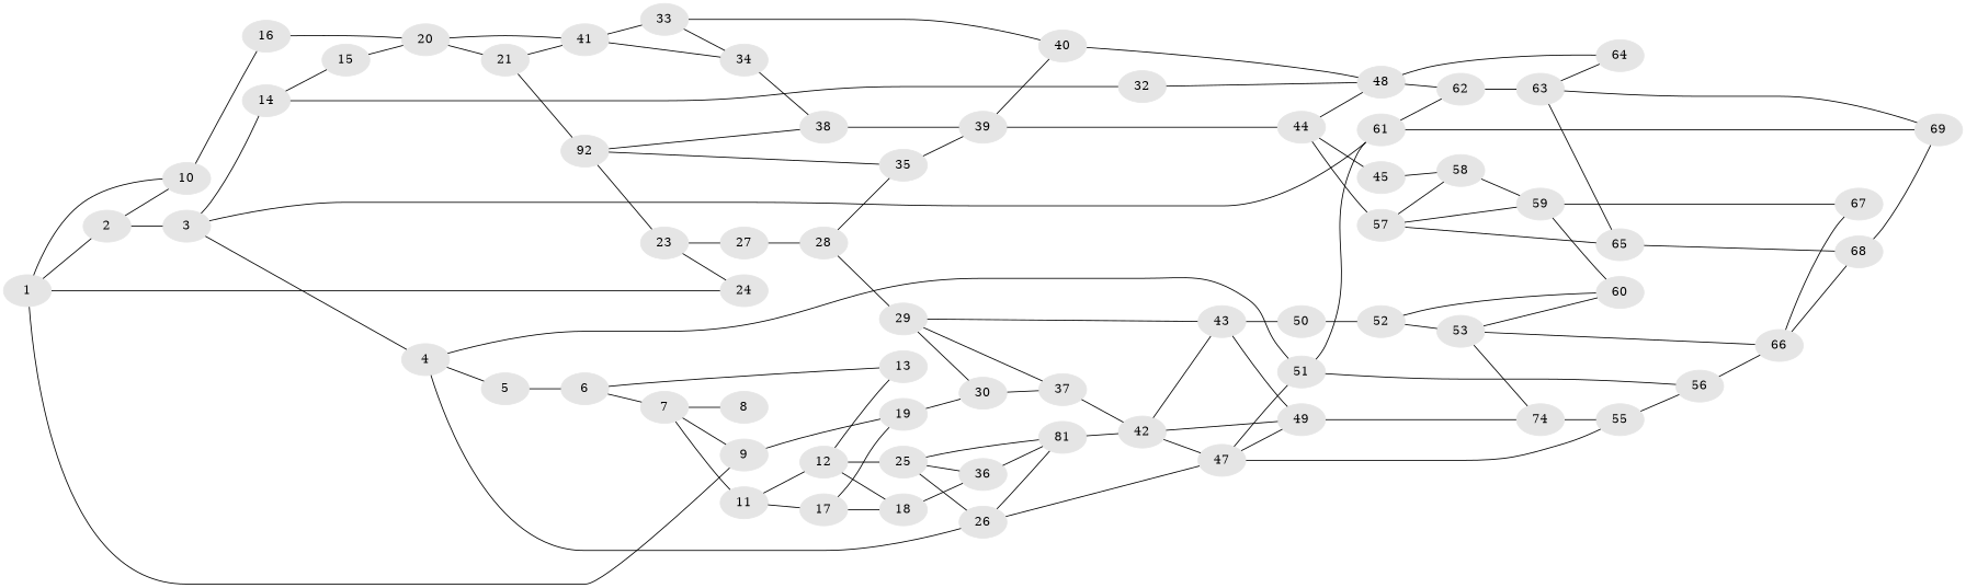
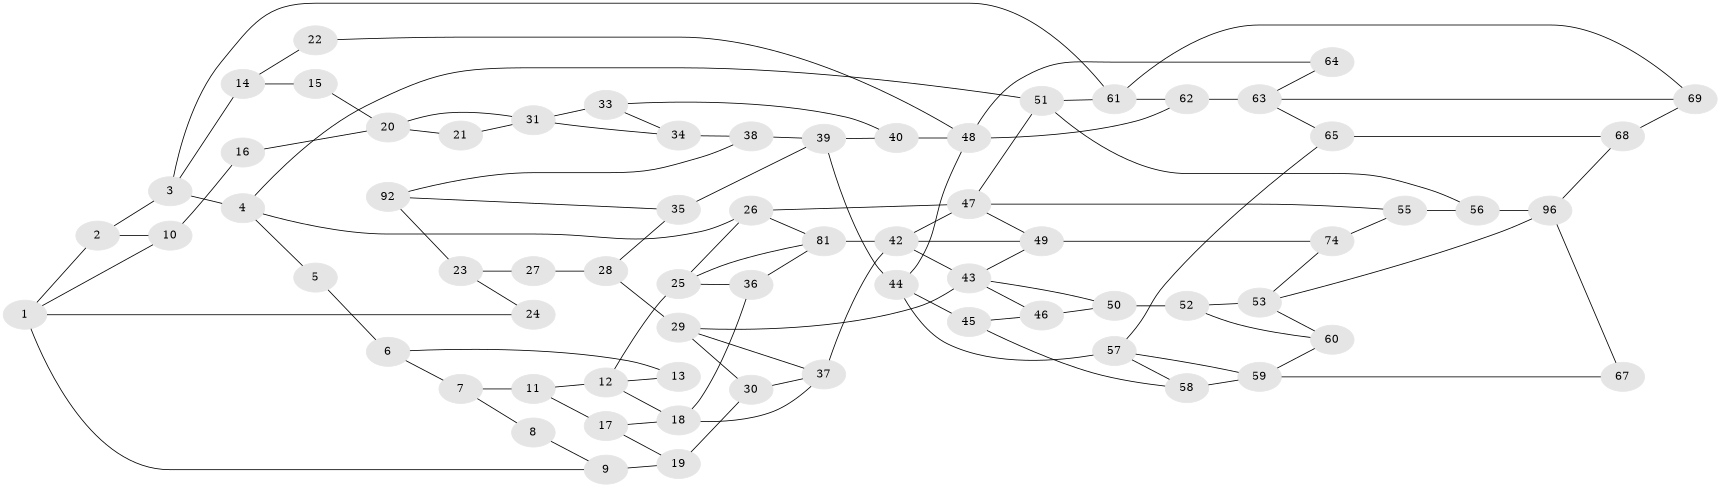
  graph {
    rankdir=LR
    node [color=gray90 style=filled]
    edge [weight=1.0]
    1
    2
    9
    10
    24
    3
    19
    16
    4
    14
    61
    5
    26
    51
    15
-   32
+   32 [label=22]
    62
    69
    6
    n20 [label=81]
    47
    56
    7
    13
    8
    11
    12
    17
    30
    20
    18
    25
    36
    37
    48
    21
-   31 [label=41]
+   31
    42
    n39 [label=92]
    34
    33
    23
    35
    38
    27
    39
    28
    49
    55
    29
    43
+   46
    50
    40
    64
    44
    45
    57
    n59 [label=74]
    52
    58
    59
    65
    63
    53
    60
-   66
+   66 [label=96]
    67
    68
    1 -- 2
    1 -- 9
    1 -- 10
    1 -- 24 [weight=2.0]
    2 -- 10
    2 -- 3
    9 -- 19
    10 -- 16
    3 -- 4
    3 -- 14
    3 -- 61
    19 -- 30
    16 -- 20
    4 -- 5
    4 -- 26
    4 -- 51
    14 -- 15
    14 -- 32
    61 -- 62
    61 -- 69
    5 -- 6 [weight=2.0]
    26 -- n20
    26 -- 47
    51 -- 61
    51 -- 56 [weight=2.0]
    15 -- 20
    32 -- 48
    62 -- 63
    6 -- 7 [weight=2.0]
    6 -- 13
    n20 -- 42 [weight=2.0]
    47 -- 51
    47 -- 49
    47 -- 55
    56 -- 66 [weight=2.0]
    7 -- 8 [weight=2.0]
    7 -- 11 [weight=2.0]
-   7 -- 9
+   8 -- 9
    11 -- 12
    11 -- 17
    12 -- 13 [weight=2.0]
    12 -- 18
    12 -- 25 [weight=2.0]
    17 -- 19
    17 -- 18
    30 -- 37
    20 -- 21
    20 -- 31
    18 -- 36
+   18 -- 37
    25 -- 26
    25 -- n20
    25 -- 36 [weight=2.0]
    36 -- n20
    37 -- 42
    48 -- 62
    48 -- 64
    21 -- 31
-   21 -- n39
    31 -- 34
    31 -- 33
    42 -- 47
    42 -- 49
    42 -- 43
    n39 -- 23
    n39 -- 35
    n39 -- 38
    34 -- 38
    33 -- 34
    33 -- 40
    23 -- 24
    23 -- 27
    35 -- 39 [weight=2.0]
    38 -- 39 [weight=2.0]
    27 -- 28 [weight=2.0]
    39 -- 40
    39 -- 44
    28 -- 35 [weight=2.0]
    28 -- 29 [weight=2.0]
    49 -- n59
    55 -- 56 [weight=2.0]
    29 -- 30
    29 -- 37
    29 -- 43 [weight=2.0]
    43 -- 49
+   43 -- 46
    43 -- 50
+   46 -- 50
    50 -- 52
    40 -- 48
    44 -- 48 [weight=2.0]
    44 -- 45
    44 -- 57
+   45 -- 46
    45 -- 58
    57 -- 58
    57 -- 59
    57 -- 65 [weight=2.0]
    n59 -- 55
    52 -- 53
    52 -- 60
    58 -- 59
    59 -- 60
    59 -- 67 [weight=2.0]
    65 -- 68
    63 -- 69
    63 -- 64 [weight=2.0]
    63 -- 65 [weight=2.0]
    53 -- n59
    53 -- 60
    53 -- 66
    66 -- 67
    66 -- 68
    68 -- 69
  }
